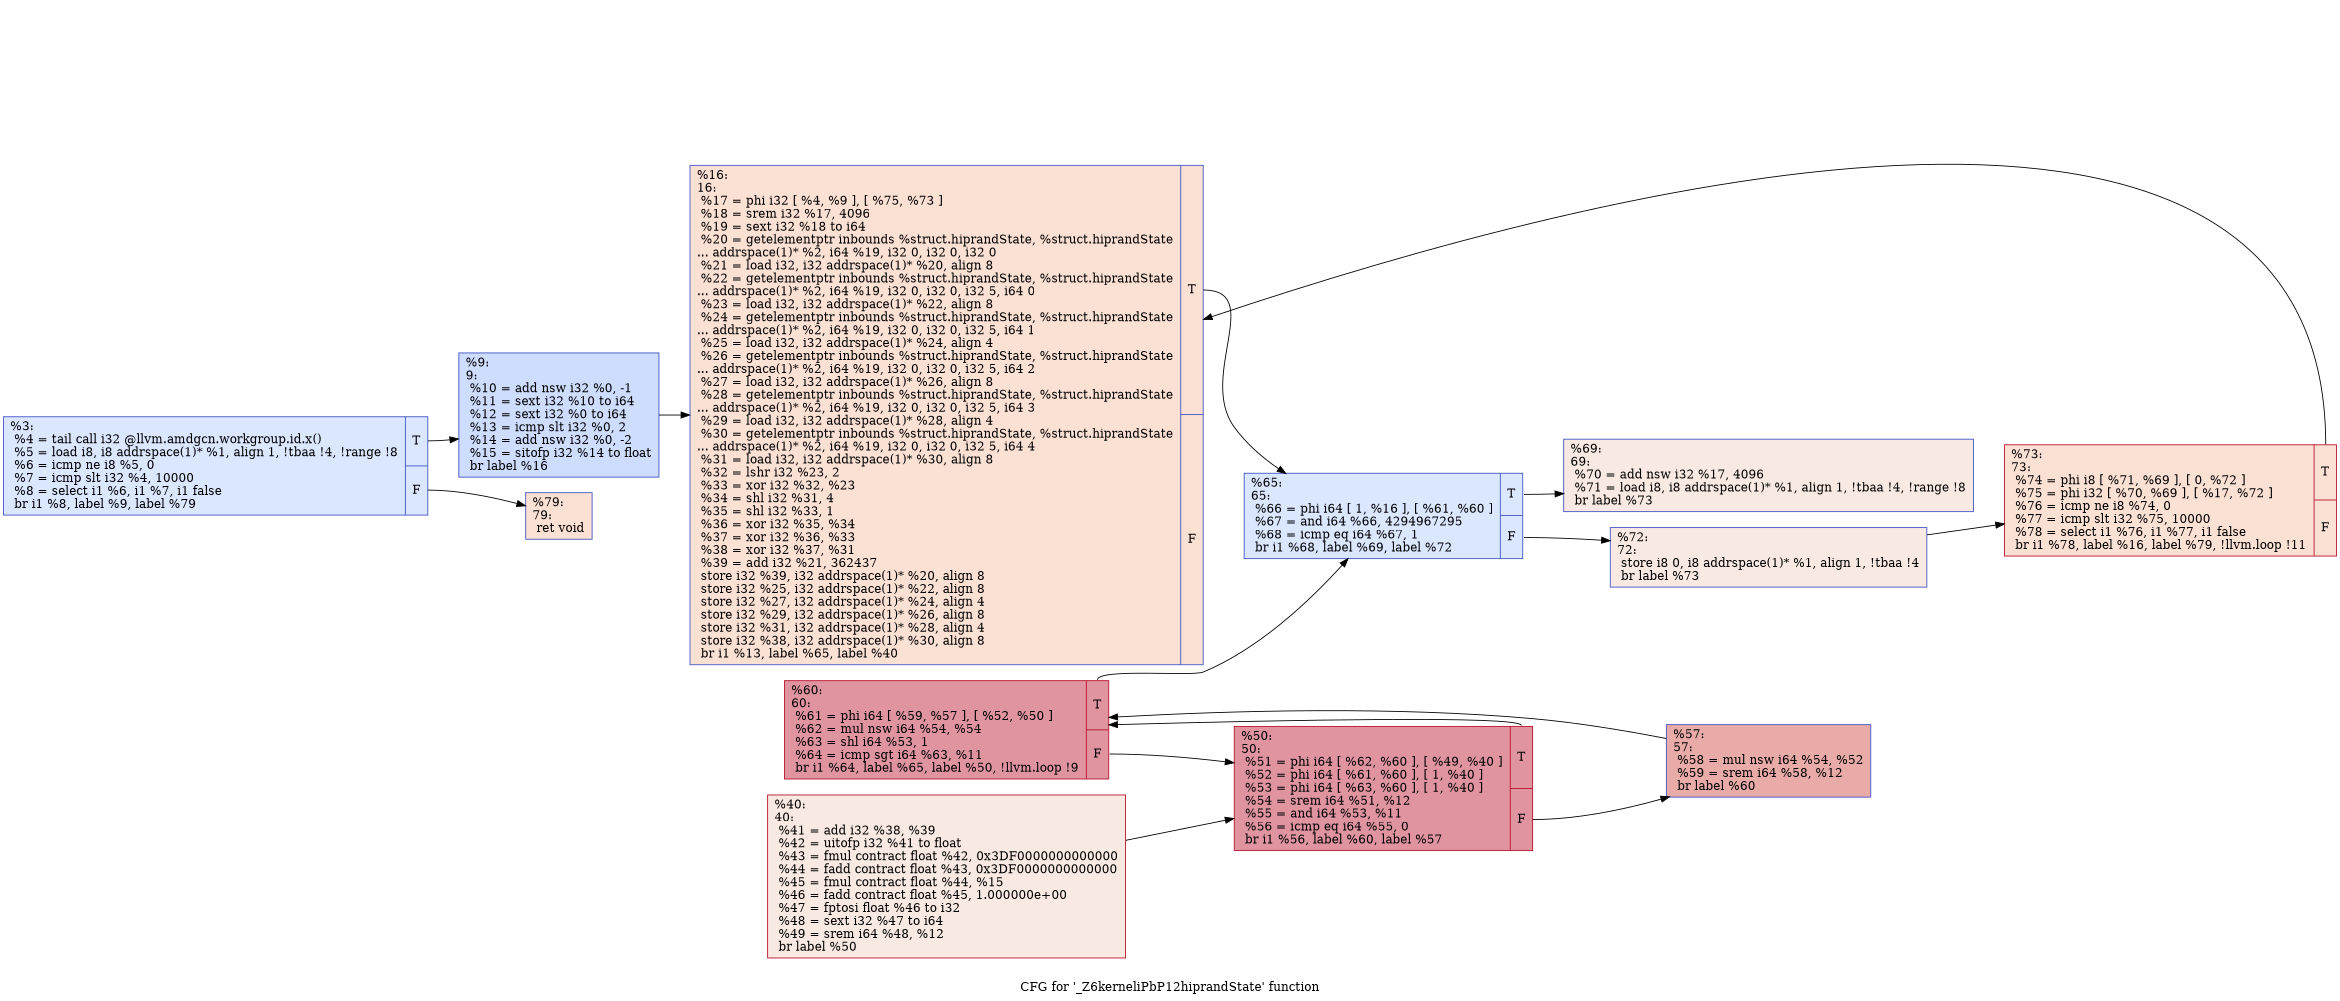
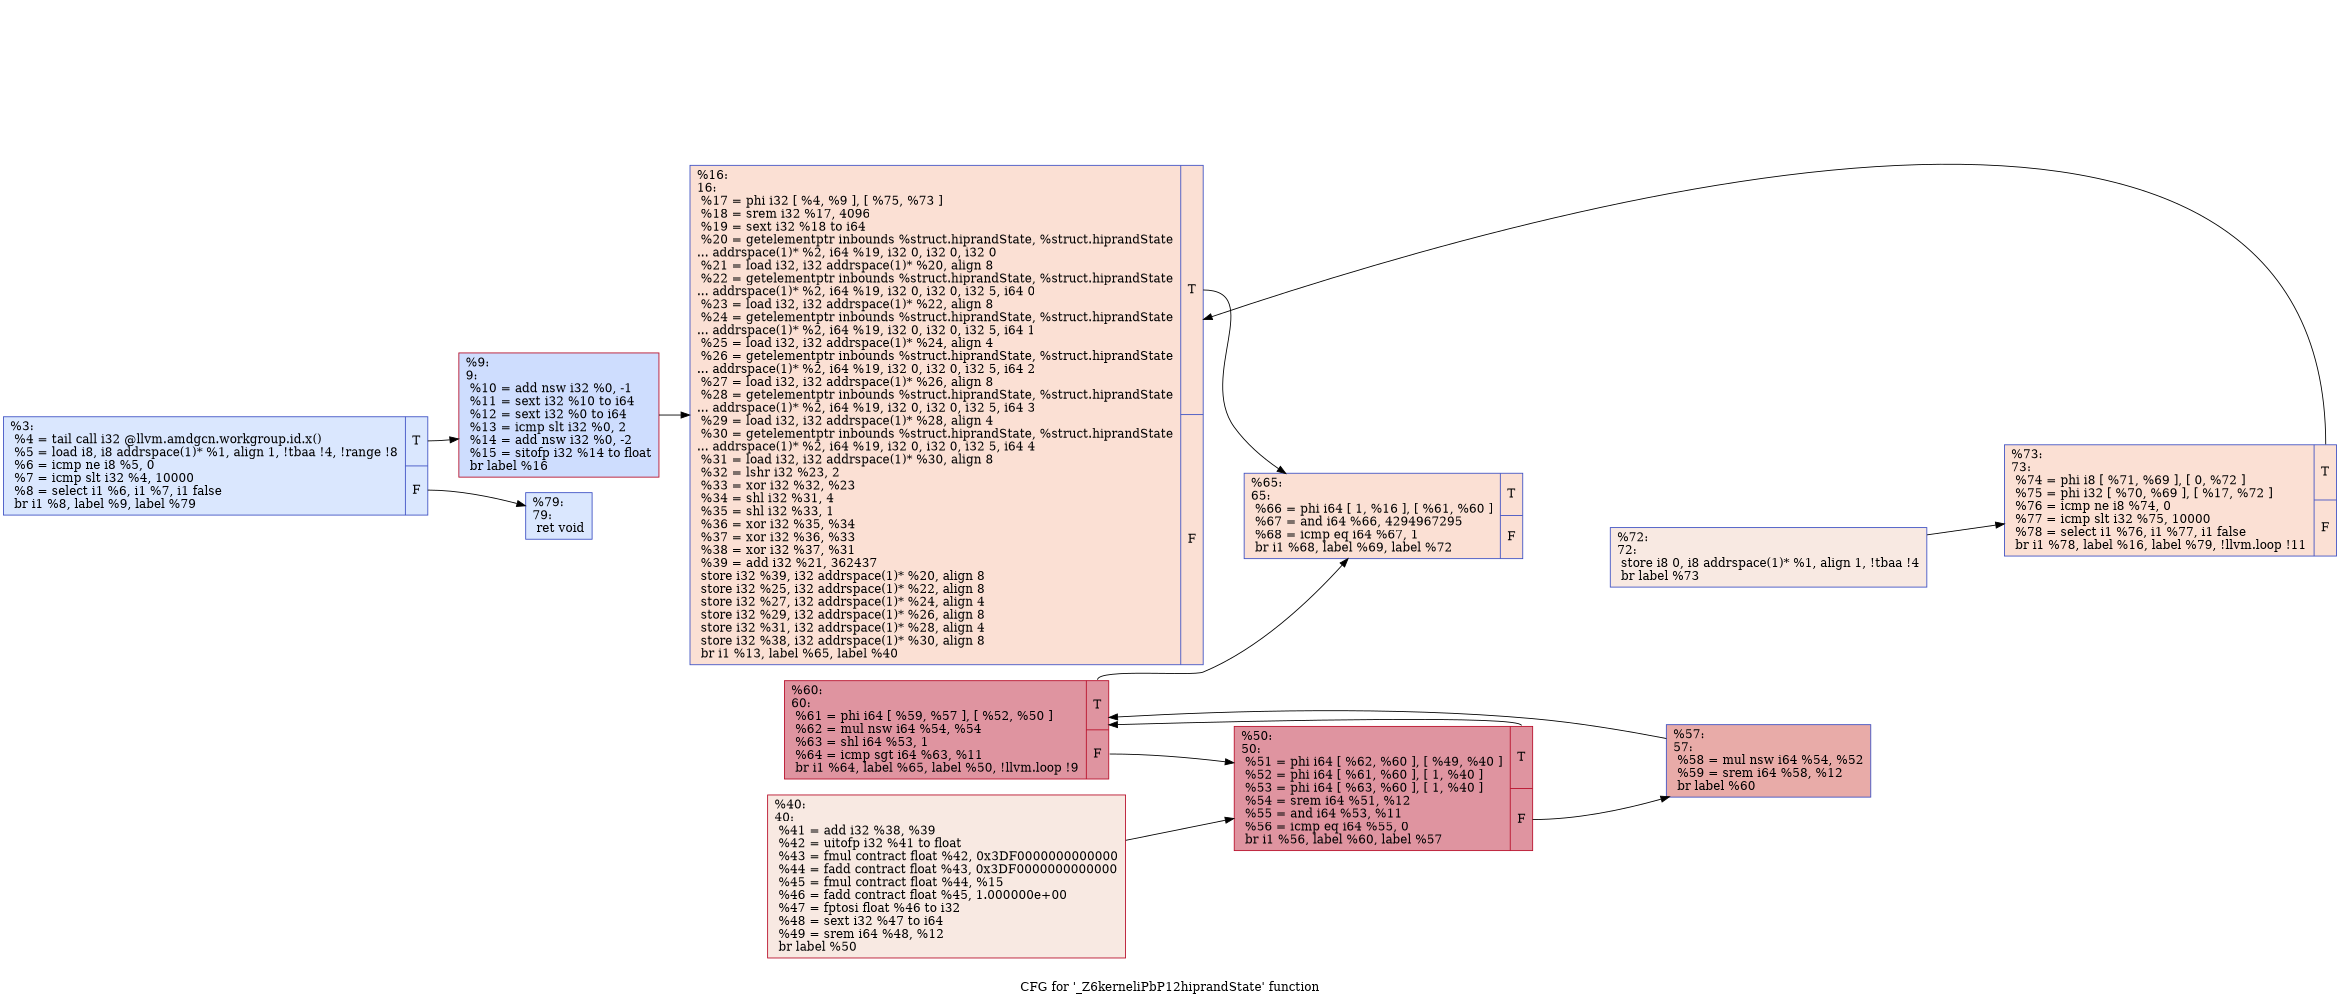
  digraph {
    label="CFG for '_Z6kerneliPbP12hiprandState' function"
    rankdir=LR
    node [color="#3d50c3ff" fillcolor="#f7b99e70" shape=record style=filled]
    edge [tailport=s0]
    n1 [fillcolor="#abc8fd70" label="{%3:\l  %4 = tail call i32 @llvm.amdgcn.workgroup.id.x()\l  %5 = load i8, i8 addrspace(1)* %1, align 1, !tbaa !4, !range !8\l  %6 = icmp ne i8 %5, 0\l  %7 = icmp slt i32 %4, 10000\l  %8 = select i1 %6, i1 %7, i1 false\l  br i1 %8, label %9, label %79\l|{<s0>T|<s1>F}}"]
-   n2 [fillcolor="#8fb1fe70" label="{%9:\l9:                                                \l  %10 = add nsw i32 %0, -1\l  %11 = sext i32 %10 to i64\l  %12 = sext i32 %0 to i64\l  %13 = icmp slt i32 %0, 2\l  %14 = add nsw i32 %0, -2\l  %15 = sitofp i32 %14 to float\l  br label %16\l}"]
-   n3 [label="{%79:\l79:                                               \l  ret void\l}"]
+   n2 [color="#b70d28ff" fillcolor="#8fb1fe70" label="{%9:\l9:                                                \l  %10 = add nsw i32 %0, -1\l  %11 = sext i32 %10 to i64\l  %12 = sext i32 %0 to i64\l  %13 = icmp slt i32 %0, 2\l  %14 = add nsw i32 %0, -2\l  %15 = sitofp i32 %14 to float\l  br label %16\l}"]
+   n3 [fillcolor="#abc8fd70" label="{%79:\l79:                                               \l  ret void\l}"]
    n4 [label="{%16:\l16:                                               \l  %17 = phi i32 [ %4, %9 ], [ %75, %73 ]\l  %18 = srem i32 %17, 4096\l  %19 = sext i32 %18 to i64\l  %20 = getelementptr inbounds %struct.hiprandState, %struct.hiprandState\l... addrspace(1)* %2, i64 %19, i32 0, i32 0, i32 0\l  %21 = load i32, i32 addrspace(1)* %20, align 8\l  %22 = getelementptr inbounds %struct.hiprandState, %struct.hiprandState\l... addrspace(1)* %2, i64 %19, i32 0, i32 0, i32 5, i64 0\l  %23 = load i32, i32 addrspace(1)* %22, align 8\l  %24 = getelementptr inbounds %struct.hiprandState, %struct.hiprandState\l... addrspace(1)* %2, i64 %19, i32 0, i32 0, i32 5, i64 1\l  %25 = load i32, i32 addrspace(1)* %24, align 4\l  %26 = getelementptr inbounds %struct.hiprandState, %struct.hiprandState\l... addrspace(1)* %2, i64 %19, i32 0, i32 0, i32 5, i64 2\l  %27 = load i32, i32 addrspace(1)* %26, align 8\l  %28 = getelementptr inbounds %struct.hiprandState, %struct.hiprandState\l... addrspace(1)* %2, i64 %19, i32 0, i32 0, i32 5, i64 3\l  %29 = load i32, i32 addrspace(1)* %28, align 4\l  %30 = getelementptr inbounds %struct.hiprandState, %struct.hiprandState\l... addrspace(1)* %2, i64 %19, i32 0, i32 0, i32 5, i64 4\l  %31 = load i32, i32 addrspace(1)* %30, align 8\l  %32 = lshr i32 %23, 2\l  %33 = xor i32 %32, %23\l  %34 = shl i32 %31, 4\l  %35 = shl i32 %33, 1\l  %36 = xor i32 %35, %34\l  %37 = xor i32 %36, %33\l  %38 = xor i32 %37, %31\l  %39 = add i32 %21, 362437\l  store i32 %39, i32 addrspace(1)* %20, align 8\l  store i32 %25, i32 addrspace(1)* %22, align 8\l  store i32 %27, i32 addrspace(1)* %24, align 4\l  store i32 %29, i32 addrspace(1)* %26, align 8\l  store i32 %31, i32 addrspace(1)* %28, align 4\l  store i32 %38, i32 addrspace(1)* %30, align 8\l  br i1 %13, label %65, label %40\l|{<s0>T|<s1>F}}"]
-   n5 [fillcolor="#abc8fd70" label="{%65:\l65:                                               \l  %66 = phi i64 [ 1, %16 ], [ %61, %60 ]\l  %67 = and i64 %66, 4294967295\l  %68 = icmp eq i64 %67, 1\l  br i1 %68, label %69, label %72\l|{<s0>T|<s1>F}}"]
-   n6 [fillcolor="#efcebd70" label="{%69:\l69:                                               \l  %70 = add nsw i32 %17, 4096\l  %71 = load i8, i8 addrspace(1)* %1, align 1, !tbaa !4, !range !8\l  br label %73\l}"]
+   n5 [label="{%65:\l65:                                               \l  %66 = phi i64 [ 1, %16 ], [ %61, %60 ]\l  %67 = and i64 %66, 4294967295\l  %68 = icmp eq i64 %67, 1\l  br i1 %68, label %69, label %72\l|{<s0>T|<s1>F}}"]
    n7 [fillcolor="#efcebd70" label="{%72:\l72:                                               \l  store i8 0, i8 addrspace(1)* %1, align 1, !tbaa !4\l  br label %73\l}"]
    n8 [color="#b70d28ff" fillcolor="#efcebd70" label="{%40:\l40:                                               \l  %41 = add i32 %38, %39\l  %42 = uitofp i32 %41 to float\l  %43 = fmul contract float %42, 0x3DF0000000000000\l  %44 = fadd contract float %43, 0x3DF0000000000000\l  %45 = fmul contract float %44, %15\l  %46 = fadd contract float %45, 1.000000e+00\l  %47 = fptosi float %46 to i32\l  %48 = sext i32 %47 to i64\l  %49 = srem i64 %48, %12\l  br label %50\l}"]
    n9 [color="#b70d28ff" fillcolor="#b70d2870" label="{%50:\l50:                                               \l  %51 = phi i64 [ %62, %60 ], [ %49, %40 ]\l  %52 = phi i64 [ %61, %60 ], [ 1, %40 ]\l  %53 = phi i64 [ %63, %60 ], [ 1, %40 ]\l  %54 = srem i64 %51, %12\l  %55 = and i64 %53, %11\l  %56 = icmp eq i64 %55, 0\l  br i1 %56, label %60, label %57\l|{<s0>T|<s1>F}}"]
-   n10 [color="#b70d28ff" label="{%73:\l73:                                               \l  %74 = phi i8 [ %71, %69 ], [ 0, %72 ]\l  %75 = phi i32 [ %70, %69 ], [ %17, %72 ]\l  %76 = icmp ne i8 %74, 0\l  %77 = icmp slt i32 %75, 10000\l  %78 = select i1 %76, i1 %77, i1 false\l  br i1 %78, label %16, label %79, !llvm.loop !11\l|{<s0>T|<s1>F}}"]
+   n10 [label="{%73:\l73:                                               \l  %74 = phi i8 [ %71, %69 ], [ 0, %72 ]\l  %75 = phi i32 [ %70, %69 ], [ %17, %72 ]\l  %76 = icmp ne i8 %74, 0\l  %77 = icmp slt i32 %75, 10000\l  %78 = select i1 %76, i1 %77, i1 false\l  br i1 %78, label %16, label %79, !llvm.loop !11\l|{<s0>T|<s1>F}}"]
    n11 [color="#b70d28ff" fillcolor="#b70d2870" label="{%60:\l60:                                               \l  %61 = phi i64 [ %59, %57 ], [ %52, %50 ]\l  %62 = mul nsw i64 %54, %54\l  %63 = shl i64 %53, 1\l  %64 = icmp sgt i64 %63, %11\l  br i1 %64, label %65, label %50, !llvm.loop !9\l|{<s0>T|<s1>F}}"]
    n12 [fillcolor="#cc403a70" label="{%57:\l57:                                               \l  %58 = mul nsw i64 %54, %52\l  %59 = srem i64 %58, %12\l  br label %60\l}"]
    n1 -> n2
    n1 -> n3 [tailport=s1]
    n2 -> n4
    n4 -> n5
-   n5 -> n6
-   n5 -> n7 [tailport=s1]
    n7 -> n10
    n8 -> n9
    n9 -> n11
    n9 -> n12 [tailport=s1]
    n10 -> n4
    n11 -> n5
    n11 -> n9 [tailport=s1]
    n12 -> n11
  }
